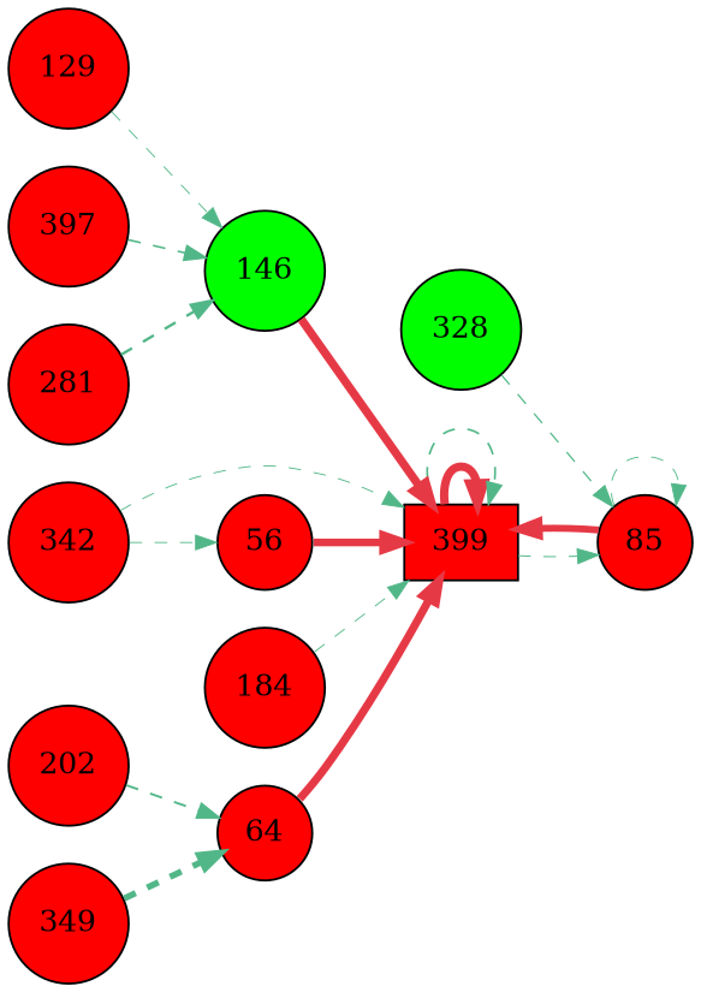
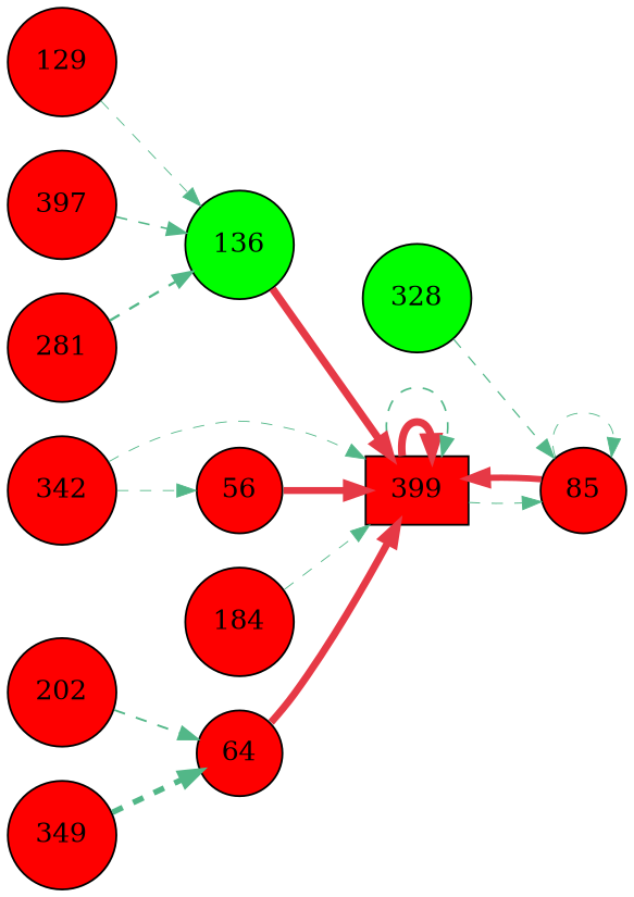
  digraph {
    rankdir=LR
    node [fillcolor="#fe0000" shape=circle style=filled]
    edge [color="#52b788" penwidth=0.50 style=dashed]
    n1 [label=64]
    n2 [label=399 shape=box]
    n3 [label=129]
-   n4 [fillcolor="#00fe00" label=146]
+   n4 [fillcolor="#00fe00" label=136]
    n5 [fillcolor="#00fe00" label=328]
    n6 [label=85]
    n7 [label=202]
    n8 [label=397]
    n9 [label=342]
    n10 [label=56]
    n11 [label=281]
    n12 [label=349]
    n13 [label=184]
    n1 -> n2 [color="#e63946" penwidth=3.83 style=""]
    n2 -> n2 [color="#e63946" penwidth=4.00 style=""]
    n2 -> n2 [penwidth=0.93]
    n2 -> n6 [penwidth=0.56]
    n3 -> n4
    n4 -> n2 [color="#e63946" penwidth=3.99 style=""]
    n5 -> n6 [penwidth=0.69]
    n6 -> n2 [color="#e63946" penwidth=3.31 style=""]
    n6 -> n6
    n7 -> n1 [penwidth=1.05]
    n8 -> n4 [penwidth=0.89]
    n9 -> n2
    n9 -> n10
    n10 -> n2 [color="#e63946" penwidth=3.67 style=""]
    n11 -> n4 [penwidth=1.30]
    n12 -> n1 [penwidth=3.00]
    n13 -> n2
  }
